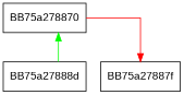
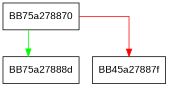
  digraph {
    fontname="Liberation Sans"
    splines=ortho
    node [fontname="Liberation Sans" shape=box]
    edge [fontname="Liberation Sans"]
    BB75a278870
    BB75a27888d
-   BB75a27887f
-   BB75a27888d -> BB75a278870 [color=green]
+   BB75a27887f [label=BB45a27887f]
+   BB75a278870 -> BB75a27888d [color=green]
    BB75a278870 -> BB75a27887f [color=red]
  }
